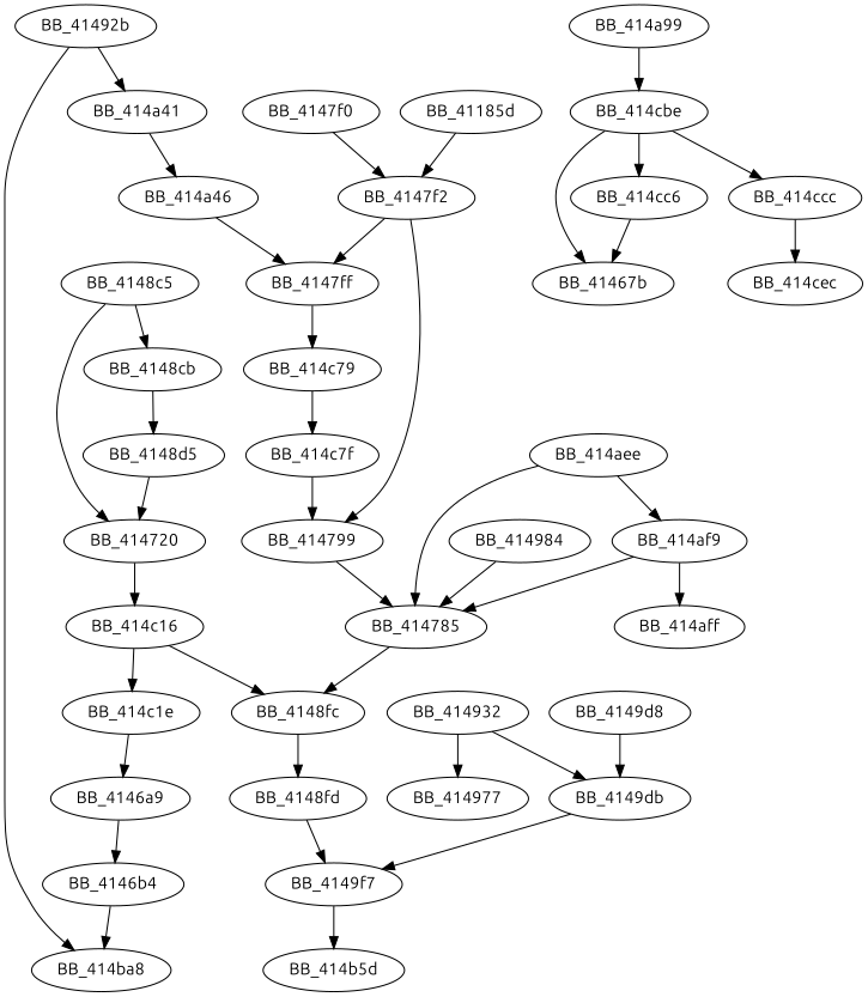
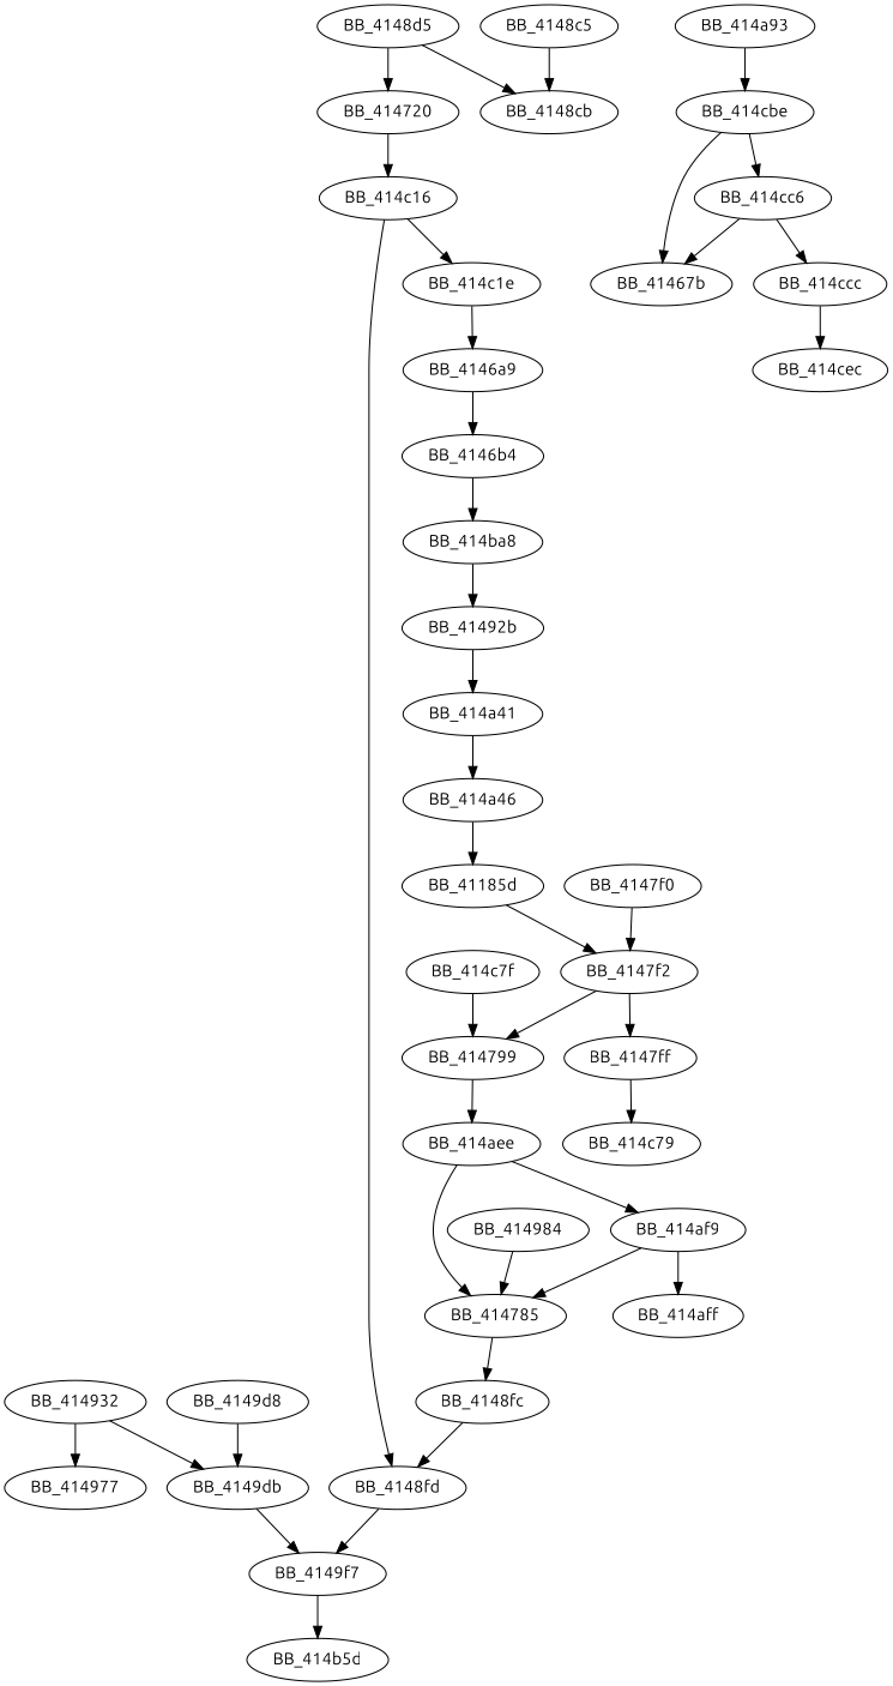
  digraph {
    fontname=Ubuntu
    node [fontname=Ubuntu]
    edge [fontname=Ubuntu]
    BB_4146a9
    BB_4146b4
    BB_414ba8
    BB_41492b
    BB_414a41
    BB_414720
    BB_414c16
    BB_4148fd
    BB_414c1e
    BB_4149f7
    BB_414799
    BB_414aee
    n13 [label=BB_414785]
    BB_414af9
    BB_4148fc
    BB_414aff
    BB_4147f0
    BB_4147f2
    BB_4147ff
    BB_414c79
    BB_414c7f
    n22 [label=BB_41185d]
    BB_4148c5
    BB_4148cb
    BB_4148d5
    BB_414b5d
    BB_414a46
    BB_414932
    BB_414977
    BB_4149db
    BB_414984
    BB_4149d8
-   BB_414a99
+   BB_414a99 [label=BB_414a93]
    BB_414cbe
    BB_41467b
    BB_414cc6
    BB_414ccc
    BB_414cec
    BB_4146a9 -> BB_4146b4
    BB_4146b4 -> BB_414ba8
-   BB_41492b -> BB_414ba8
+   BB_414ba8 -> BB_41492b
    BB_41492b -> BB_414a41
    BB_414a41 -> BB_414a46
    BB_414720 -> BB_414c16
-   BB_414c16 -> BB_4148fc
+   BB_414c16 -> BB_4148fd
    BB_414c16 -> BB_414c1e
    BB_4148fd -> BB_4149f7
    BB_414c1e -> BB_4146a9
    BB_4149f7 -> BB_414b5d
-   BB_414799 -> n13
+   BB_414799 -> BB_414aee
    BB_414aee -> n13
    BB_414aee -> BB_414af9
    n13 -> BB_4148fc
    BB_414af9 -> n13
    BB_414af9 -> BB_414aff
    BB_4148fc -> BB_4148fd
    BB_4147f0 -> BB_4147f2
    BB_4147f2 -> BB_414799
    BB_4147f2 -> BB_4147ff
    BB_4147ff -> BB_414c79
-   BB_414c79 -> BB_414c7f
    BB_414c7f -> BB_414799
    n22 -> BB_4147f2
-   BB_4148c5 -> BB_414720
    BB_4148c5 -> BB_4148cb
-   BB_4148cb -> BB_4148d5
+   BB_4148d5 -> BB_4148cb
    BB_4148d5 -> BB_414720
-   BB_414a46 -> BB_4147ff
+   BB_414a46 -> n22
    BB_414932 -> BB_414977
    BB_414932 -> BB_4149db
    BB_4149db -> BB_4149f7
    BB_414984 -> n13
    BB_4149d8 -> BB_4149db
    BB_414a99 -> BB_414cbe
    BB_414cbe -> BB_41467b
    BB_414cbe -> BB_414cc6
    BB_414cc6 -> BB_41467b
-   BB_414cbe -> BB_414ccc
+   BB_414cc6 -> BB_414ccc
    BB_414ccc -> BB_414cec
  }
